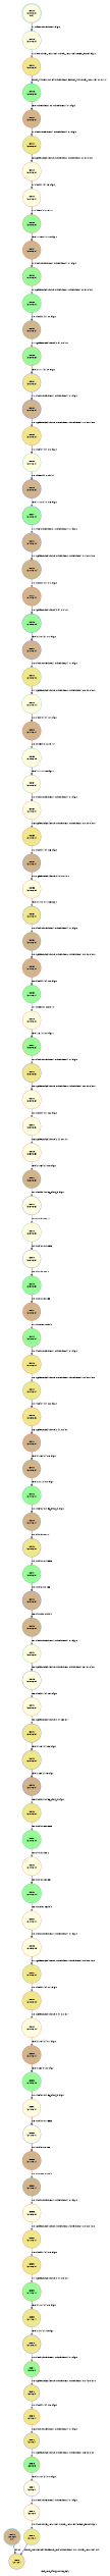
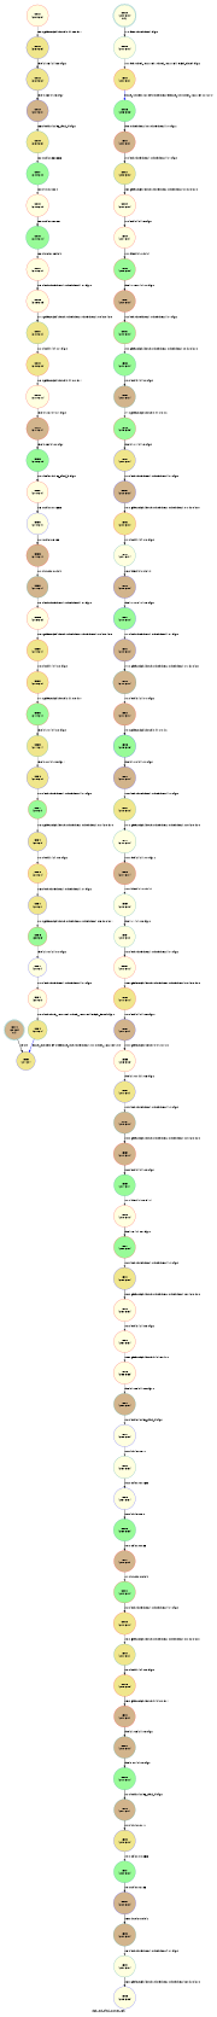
  digraph {
    fontname="Patrick Hand"
    label=rdpdr_send_client_announce_reply
    node [color=red fillcolor=lightyellow fontname="Patrick Hand" shape=circle style=filled]
    edge [fontname="Patrick Hand" style=bold]
    n1 [color=teal fillcolor=tan label="N50419\n(rp:0, ep:0)\nexit" shape=doublecircle]
    n2 [color=blue fillcolor=khaki label="N50519\n(rp:1, ep:1)"]
    n3 [color=teal label="N50420\n(rp:98, ep:98)\nentry" shape=doublecircle]
    n4 [color=teal label="N50423\n(rp:97, ep:97)"]
    n5 [fillcolor=khaki label="N50424\n(rp:96, ep:96)"]
    n6 [color=teal fillcolor=palegreen label="N50425\n(rp:95, ep:95)"]
    n7 [fillcolor=tan label="N50426\n(rp:94, ep:94)"]
    n8 [color=teal fillcolor=khaki label="N50427\n(rp:93, ep:93)"]
    n9 [label="N50428\n(rp:92, ep:92)"]
    n10 [label="N50429\n(rp:91, ep:91)"]
    n11 [fillcolor=palegreen label="N50430\n(rp:90, ep:90)"]
    n12 [fillcolor=tan label="N50431\n(rp:89, ep:89)"]
    n13 [fillcolor=palegreen label="N50432\n(rp:88, ep:88)"]
    n14 [color=teal fillcolor=palegreen label="N50433\n(rp:87, ep:87)"]
    n15 [color=teal fillcolor=tan label="N50434\n(rp:86, ep:86)"]
    n16 [fillcolor=palegreen label="N50435\n(rp:85, ep:85)"]
    n17 [color=blue fillcolor=khaki label="N50436\n(rp:84, ep:84)"]
    n18 [color=blue fillcolor=tan label="N50437\n(rp:83, ep:83)"]
    n19 [fillcolor=khaki label="N50438\n(rp:82, ep:82)"]
    n20 [color=teal label="N50439\n(rp:81, ep:81)"]
    n21 [color=blue fillcolor=tan label="N50440\n(rp:80, ep:80)"]
    n22 [color=blue fillcolor=palegreen label="N50441\n(rp:79, ep:79)"]
    n23 [color=blue fillcolor=tan label="N50442\n(rp:78, ep:78)"]
    n24 [color=teal fillcolor=tan label="N50443\n(rp:77, ep:77)"]
    n25 [fillcolor=tan label="N50444\n(rp:76, ep:76)"]
    n26 [color=blue fillcolor=palegreen label="N50445\n(rp:75, ep:75)"]
    n27 [color=blue fillcolor=tan label="N50446\n(rp:74, ep:74)"]
    n28 [color=teal fillcolor=khaki label="N50447\n(rp:73, ep:73)"]
    n29 [color=teal label="N50448\n(rp:72, ep:72)"]
    n30 [fillcolor=tan label="N50449\n(rp:71, ep:71)"]
    n31 [color=teal label="N50450\n(rp:70, ep:70)"]
    n32 [color=teal label="N50451\n(rp:69, ep:69)"]
    n33 [label="N50452\n(rp:68, ep:68)"]
    n34 [fillcolor=khaki label="N50453\n(rp:67, ep:67)"]
    n35 [color=blue fillcolor=tan label="N50454\n(rp:66, ep:66)"]
    n36 [label="N50455\n(rp:65, ep:65)"]
    n37 [color=blue fillcolor=khaki label="N50456\n(rp:64, ep:64)"]
    n38 [color=teal fillcolor=tan label="N50457\n(rp:63, ep:63)"]
    n39 [fillcolor=tan label="N50458\n(rp:62, ep:62)"]
    n40 [color=teal fillcolor=palegreen label="N50459\n(rp:61, ep:61)"]
    n41 [label="N50460\n(rp:60, ep:60)"]
    n42 [fillcolor=palegreen label="N50461\n(rp:59, ep:59)"]
    n43 [color=blue fillcolor=khaki label="N50462\n(rp:58, ep:58)"]
    n44 [label="N50463\n(rp:57, ep:57)"]
    n45 [label="N50464\n(rp:56, ep:56)"]
    n46 [label="N50465\n(rp:55, ep:55)"]
    n47 [color=teal fillcolor=tan label="N50466\n(rp:54, ep:54)"]
    n48 [color=blue label="N50467\n(rp:53, ep:53)"]
    n49 [color=teal label="N50468\n(rp:52, ep:52)"]
    n50 [color=blue label="N50469\n(rp:51, ep:51)"]
    n51 [color=teal fillcolor=palegreen label="N50470\n(rp:50, ep:50)"]
    n52 [fillcolor=tan label="N50471\n(rp:49, ep:49)"]
    n53 [fillcolor=palegreen label="N50472\n(rp:48, ep:48)"]
    n54 [fillcolor=khaki label="N50473\n(rp:47, ep:47)"]
    n55 [color=teal fillcolor=khaki label="N50474\n(rp:46, ep:46)"]
    n56 [fillcolor=khaki label="N50475\n(rp:45, ep:45)"]
    n57 [fillcolor=tan label="N50476\n(rp:44, ep:44)"]
    n58 [color=teal fillcolor=tan label="N50477\n(rp:43, ep:43)"]
    n59 [color=teal fillcolor=palegreen label="N50478\n(rp:42, ep:42)"]
    n60 [color=teal fillcolor=tan label="N50479\n(rp:41, ep:41)"]
    n61 [color=blue fillcolor=khaki label="N50480\n(rp:40, ep:40)"]
    n62 [color=teal fillcolor=palegreen label="N50481\n(rp:39, ep:39)"]
    n63 [color=blue fillcolor=tan label="N50482\n(rp:38, ep:38)"]
    n64 [color=teal fillcolor=tan label="N50483\n(rp:37, ep:37)"]
    n65 [color=teal label="N50484\n(rp:36, ep:36)"]
    n66 [color=blue label="N50485\n(rp:35, ep:35)"]
    n67 [label="N50486\n(rp:34, ep:34)"]
    n68 [color=blue fillcolor=khaki label="N50487\n(rp:33, ep:33)"]
    n69 [color=blue fillcolor=khaki label="N50488\n(rp:32, ep:32)"]
    n70 [color=blue fillcolor=tan label="N50489\n(rp:31, ep:31)"]
    n71 [color=teal fillcolor=khaki label="N50490\n(rp:30, ep:30)"]
    n72 [color=teal fillcolor=palegreen label="N50491\n(rp:29, ep:29)"]
    n73 [label="N50492\n(rp:28, ep:28)"]
    n74 [color=teal fillcolor=palegreen label="N50493\n(rp:27, ep:27)"]
    n75 [label="N50494\n(rp:26, ep:26)"]
    n76 [label="N50495\n(rp:25, ep:25)"]
    n77 [color=teal fillcolor=khaki label="N50496\n(rp:24, ep:24)"]
    n78 [fillcolor=khaki label="N50497\n(rp:23, ep:23)"]
    n79 [label="N50498\n(rp:22, ep:22)"]
    n80 [fillcolor=tan label="N50499\n(rp:21, ep:21)"]
    n81 [color=teal fillcolor=palegreen label="N50500\n(rp:20, ep:20)"]
    n82 [label="N50501\n(rp:19, ep:19)"]
    n83 [color=blue label="N50502\n(rp:18, ep:18)"]
    n84 [fillcolor=tan label="N50503\n(rp:17, ep:17)"]
    n85 [color=teal fillcolor=tan label="N50504\n(rp:16, ep:16)"]
    n86 [label="N50505\n(rp:15, ep:15)"]
    n87 [fillcolor=khaki label="N50506\n(rp:14, ep:14)"]
    n88 [fillcolor=khaki label="N50507\n(rp:13, ep:13)"]
    n89 [fillcolor=palegreen label="N50508\n(rp:12, ep:12)"]
    n90 [color=teal fillcolor=khaki label="N50509\n(rp:11, ep:11)"]
    n91 [color=blue fillcolor=khaki label="N50510\n(rp:10, ep:10)"]
    n92 [fillcolor=palegreen label="N50511\n(rp:9, ep:9)"]
    n93 [color=blue fillcolor=khaki label="N50512\n(rp:8, ep:8)"]
    n94 [fillcolor=khaki label="N50513\n(rp:7, ep:7)"]
    n95 [color=blue fillcolor=khaki label="N50514\n(rp:6, ep:6)"]
    n96 [fillcolor=palegreen label="N50515\n(rp:5, ep:5)"]
    n97 [color=blue label="N50516\n(rp:4, ep:4)"]
    n98 [label="N50517\n(rp:3, ep:3)"]
    n99 [color=teal fillcolor=khaki label="N50518\n(rp:2, ep:2)"]
    n1 -> n2 [label="ret void"]
    n3 -> n4 [label="%1 = alloca %struct.stream*, align 8"]
    n4 -> n5 [label="%2 = load %struct._VCHANNEL*, %struct._VCHANNEL** @rdpdr_channel, align 8" style=solid]
    n5 -> n6 [color=blue label="channel_init --@-- %3 = call %struct.stream* @channel_init(%struct._VCHANNEL* %2, i32 12)"]
    n6 -> n7 [label="store %struct.stream* %3, %struct.stream** %1, align 8"]
    n7 -> n8 [label="%4 = load %struct.stream*, %struct.stream** %1, align 8"]
    n8 -> n9 [label="%5 = getelementptr inbounds %struct.stream, %struct.stream* %4, i32 0, i32 0"]
    n9 -> n10 [label="%6 = load i8*, i8** %5, align 8"]
    n10 -> n11 [label="%7 = bitcast i8* %6 to i16*"]
    n11 -> n12 [label="store i16 17522, i16* %7, align 2"]
    n12 -> n13 [label="%8 = load %struct.stream*, %struct.stream** %1, align 8"]
    n13 -> n14 [label="%9 = getelementptr inbounds %struct.stream, %struct.stream* %8, i32 0, i32 0" style=solid]
    n14 -> n15 [label="%10 = load i8*, i8** %9, align 8"]
    n15 -> n16 [label="%11 = getelementptr inbounds i8, i8* %10, i64 2" style=solid]
    n16 -> n17 [label="store i8* %11, i8** %9, align 8"]
    n17 -> n18 [label="%12 = load %struct.stream*, %struct.stream** %1, align 8"]
    n18 -> n19 [label="%13 = getelementptr inbounds %struct.stream, %struct.stream* %12, i32 0, i32 0"]
    n19 -> n20 [label="%14 = load i8*, i8** %13, align 8"]
    n20 -> n21 [label="%15 = bitcast i8* %14 to i16*"]
    n21 -> n22 [label="store i16 17219, i16* %15, align 2" style=solid]
    n22 -> n23 [label="%16 = load %struct.stream*, %struct.stream** %1, align 8" style=solid]
    n23 -> n24 [label="%17 = getelementptr inbounds %struct.stream, %struct.stream* %16, i32 0, i32 0"]
    n24 -> n25 [label="%18 = load i8*, i8** %17, align 8" style=solid]
    n25 -> n26 [label="%19 = getelementptr inbounds i8, i8* %18, i64 2"]
    n26 -> n27 [label="store i8* %19, i8** %17, align 8"]
    n27 -> n28 [label="%20 = load %struct.stream*, %struct.stream** %1, align 8" style=solid]
    n28 -> n29 [label="%21 = getelementptr inbounds %struct.stream, %struct.stream* %20, i32 0, i32 0"]
    n29 -> n30 [label="%22 = load i8*, i8** %21, align 8"]
    n30 -> n31 [label="%23 = bitcast i8* %22 to i16*" style=solid]
    n31 -> n32 [label="store i16 1, i16* %23, align 2"]
    n32 -> n33 [label="%24 = load %struct.stream*, %struct.stream** %1, align 8"]
    n33 -> n34 [label="%25 = getelementptr inbounds %struct.stream, %struct.stream* %24, i32 0, i32 0" style=solid]
    n34 -> n35 [label="%26 = load i8*, i8** %25, align 8" style=solid]
    n35 -> n36 [label="%27 = getelementptr inbounds i8, i8* %26, i64 2"]
    n36 -> n37 [label="store i8* %27, i8** %25, align 8" style=solid]
    n37 -> n38 [label="%28 = load %struct.stream*, %struct.stream** %1, align 8" style=solid]
    n38 -> n39 [label="%29 = getelementptr inbounds %struct.stream, %struct.stream* %28, i32 0, i32 0"]
    n39 -> n40 [label="%30 = load i8*, i8** %29, align 8"]
    n40 -> n41 [label="%31 = bitcast i8* %30 to i16*" style=solid]
    n41 -> n42 [label="store i16 5, i16* %31, align 2"]
    n42 -> n43 [label="%32 = load %struct.stream*, %struct.stream** %1, align 8" style=solid]
    n43 -> n44 [label="%33 = getelementptr inbounds %struct.stream, %struct.stream* %32, i32 0, i32 0"]
    n44 -> n45 [label="%34 = load i8*, i8** %33, align 8" style=solid]
    n45 -> n46 [label="%35 = getelementptr inbounds i8, i8* %34, i64 2" style=solid]
    n46 -> n47 [label="store i8* %35, i8** %33, align 8" style=solid]
    n47 -> n48 [label="%36 = load i32, i32* @g_client_id, align 4" style=solid]
    n48 -> n49 [label="%37 = lshr i32 %36, 16" style=solid]
    n49 -> n50 [label="%38 = and i32 %37, 65535"]
    n50 -> n51 [label="%39 = lshr i32 %38, 8"]
    n51 -> n52 [label="%40 = and i32 %39, 255"]
    n52 -> n53 [label="%41 = trunc i32 %40 to i8" style=solid]
    n53 -> n54 [label="%42 = load %struct.stream*, %struct.stream** %1, align 8"]
    n54 -> n55 [label="%43 = getelementptr inbounds %struct.stream, %struct.stream* %42, i32 0, i32 0" style=solid]
    n55 -> n56 [label="%44 = load i8*, i8** %43, align 8"]
    n56 -> n57 [label="%45 = getelementptr inbounds i8, i8* %44, i32 1"]
    n57 -> n58 [label="store i8* %45, i8** %43, align 8"]
    n58 -> n59 [label="store i8 %41, i8* %44, align 1"]
    n59 -> n60 [label="%46 = load i32, i32* @g_client_id, align 4"]
    n60 -> n61 [label="%47 = lshr i32 %46, 16"]
    n61 -> n62 [label="%48 = and i32 %47, 65535" style=solid]
    n62 -> n63 [label="%49 = and i32 %48, 255"]
    n63 -> n64 [label="%50 = trunc i32 %49 to i8"]
    n64 -> n65 [label="%51 = load %struct.stream*, %struct.stream** %1, align 8" style=solid]
    n65 -> n66 [label="%52 = getelementptr inbounds %struct.stream, %struct.stream* %51, i32 0, i32 0"]
-   n66 -> n67 [label="%53 = load i8*, i8** %52, align 8" style=solid]
    n67 -> n68 [label="%54 = getelementptr inbounds i8, i8* %53, i32 1" style=solid]
    n68 -> n69 [label="store i8* %54, i8** %52, align 8"]
    n69 -> n70 [label="store i8 %50, i8* %93, align 1"]
    n70 -> n71 [label="%55 = load i32, i32* @g_client_id, align 4" style=solid]
    n71 -> n72 [label="%56 = and i32 %55, 65535" style=solid]
    n72 -> n73 [label="%57 = lshr i32 %56, 8" style=solid]
    n73 -> n74 [label="%58 = and i32 %57, 255"]
    n74 -> n75 [label="%59 = trunc i32 %58 to i8" style=solid]
    n75 -> n76 [label="%60 = load %struct.stream*, %struct.stream** %1, align 8"]
    n76 -> n77 [label="%61 = getelementptr inbounds %struct.stream, %struct.stream* %60, i32 0, i32 0"]
    n77 -> n78 [label="%62 = load i8*, i8** %61, align 8" style=solid]
    n78 -> n79 [label="%63 = getelementptr inbounds i8, i8* %62, i32 1" style=solid]
    n79 -> n80 [label="store i8* %63, i8** %61, align 8" style=solid]
    n80 -> n81 [label="store i8 %59, i8* %62, align 1"]
    n81 -> n82 [label="%64 = load i32, i32* @g_client_id, align 4"]
    n82 -> n83 [label="%65 = and i32 %64, 65535"]
    n83 -> n84 [label="%66 = and i32 %65, 255"]
    n84 -> n85 [label="%67 = trunc i32 %66 to i8" style=solid]
    n85 -> n86 [label="%68 = load %struct.stream*, %struct.stream** %1, align 8" style=solid]
    n86 -> n87 [label="%69 = getelementptr inbounds %struct.stream, %struct.stream* %68, i32 0, i32 0" style=solid]
    n87 -> n88 [label="%70 = load i8*, i8** %69, align 8" style=solid]
    n88 -> n89 [label="%71 = getelementptr inbounds i8, i8* %70, i32 1" style=solid]
    n89 -> n90 [label="store i8* %71, i8** %69, align 8"]
    n90 -> n91 [label="store i8 %67, i8* %70, align 1" style=solid]
    n91 -> n92 [label="%72 = load %struct.stream*, %struct.stream** %1, align 8" style=solid]
    n92 -> n93 [label="%73 = getelementptr inbounds %struct.stream, %struct.stream* %72, i32 0, i32 0" style=solid]
    n93 -> n94 [label="%74 = load i8*, i8** %73, align 8" style=solid]
    n94 -> n95 [label="%75 = load %struct.stream*, %struct.stream** %1, align 8" style=solid]
    n95 -> n96 [label="%76 = getelementptr inbounds %struct.stream, %struct.stream* %75, i32 0, i32 1" style=solid]
    n96 -> n97 [label="store i8* %74, i8** %76, align 8" style=solid]
    n97 -> n98 [label="%77 = load %struct.stream*, %struct.stream** %1, align 8" style=solid]
    n98 -> n99 [label="%78 = load %struct._VCHANNEL*, %struct._VCHANNEL** @rdpdr_channel, align 8" style=solid]
    n99 -> n2 [color=blue label="channel_send --@-- call void @channel_send(%struct.stream* %77, %struct._VCHANNEL* %78)"]
  }
